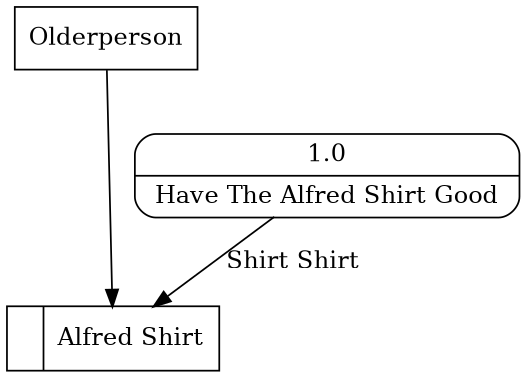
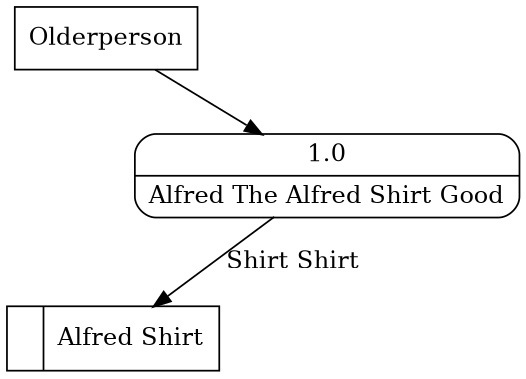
  digraph {
    n1 [label="<f0>  |<f1> Alfred Shirt " shape=record]
    n2 [label=Olderperson shape=box]
-   n3 [label="{<f0> 1.0|<f1> Have The Alfred Shirt Good }" shape=Mrecord]
-   n2 -> n1
+   n3 [label="{<f0> 1.0|<f1> Alfred The Alfred Shirt Good }" shape=Mrecord]
+   n2 -> n3
    n3 -> n1 [label="Shirt Shirt"]
  }
